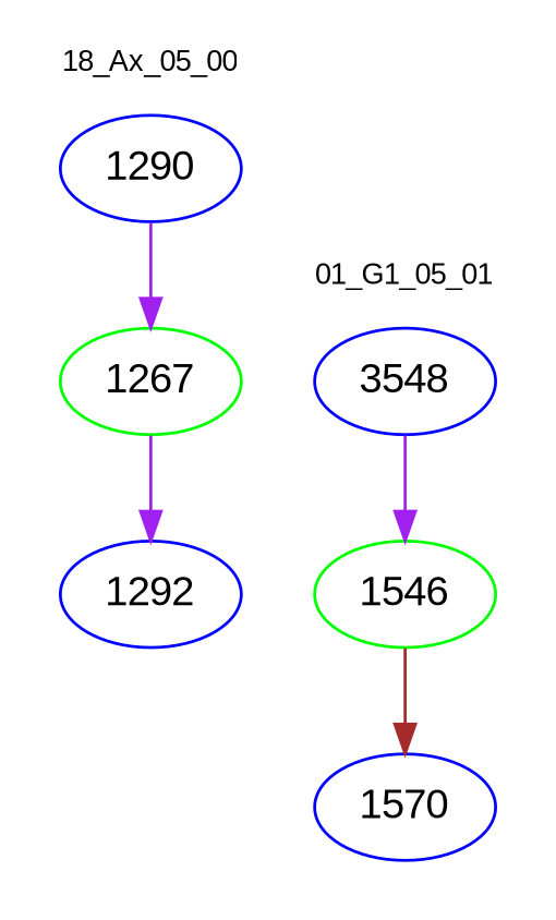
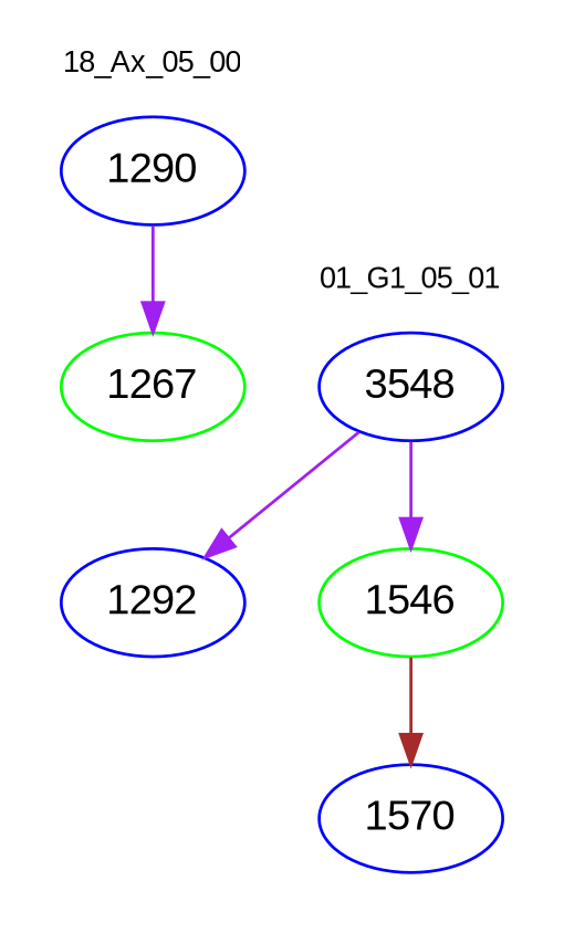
  digraph {
    fontname="Liberation Sans"
    node [color=blue fontname="Liberation Sans"]
    edge [color=purple fontname="Liberation Sans"]
    n1 [label=1290]
    n2 [color=green label=1267]
    n3 [label=1292]
    n4 [label=3548]
    n5 [color=green label=1546]
    n6 [label=1570]
    subgraph cluster_1 {
      color=white
      fontsize=10
      label="18_Ax_05_00"
      n1
      n2
      n3
    }
    subgraph cluster_2 {
      color=white
      fontsize=10
      label="01_G1_05_01"
      n4
      n5
      n6
    }
    n1 -> n2
-   n2 -> n3
+   n4 -> n3
    n4 -> n5
    n5 -> n6 [color=brown]
  }
